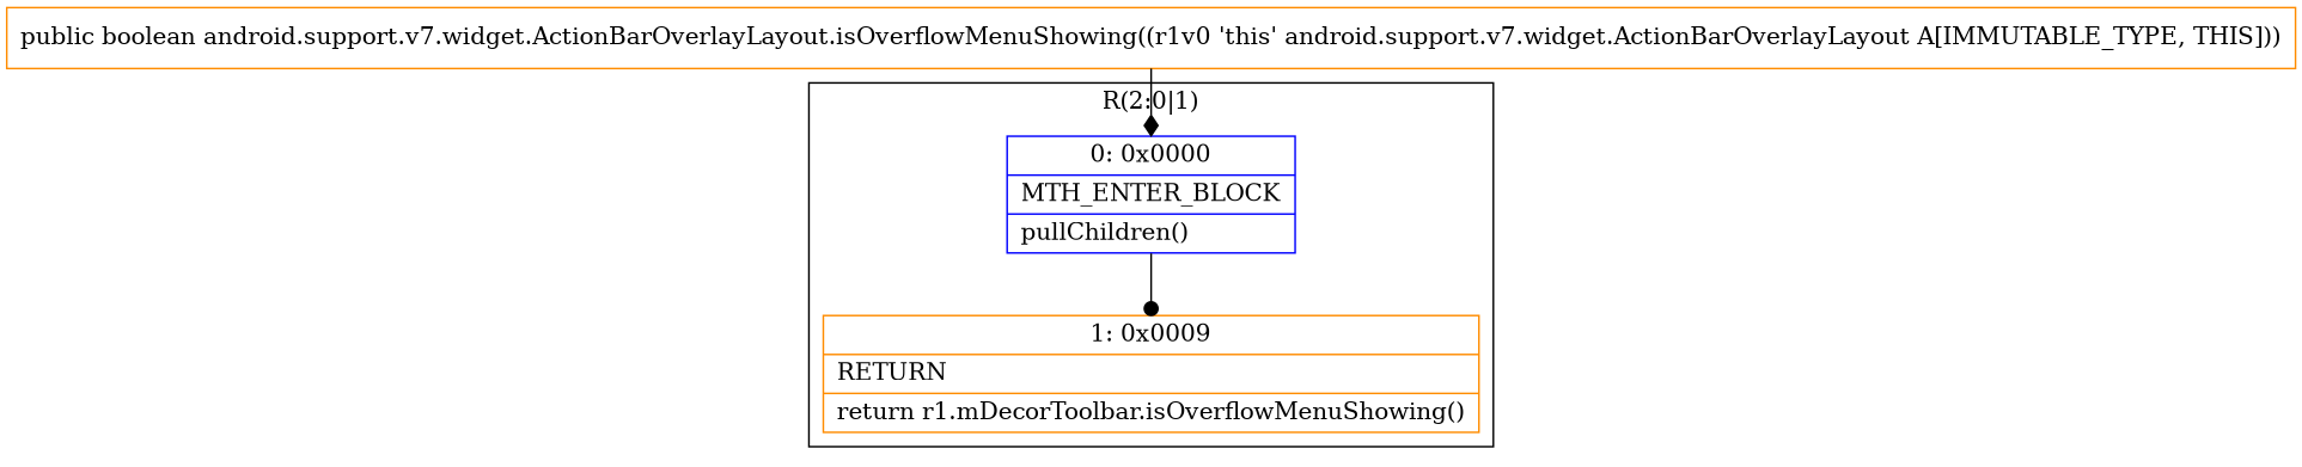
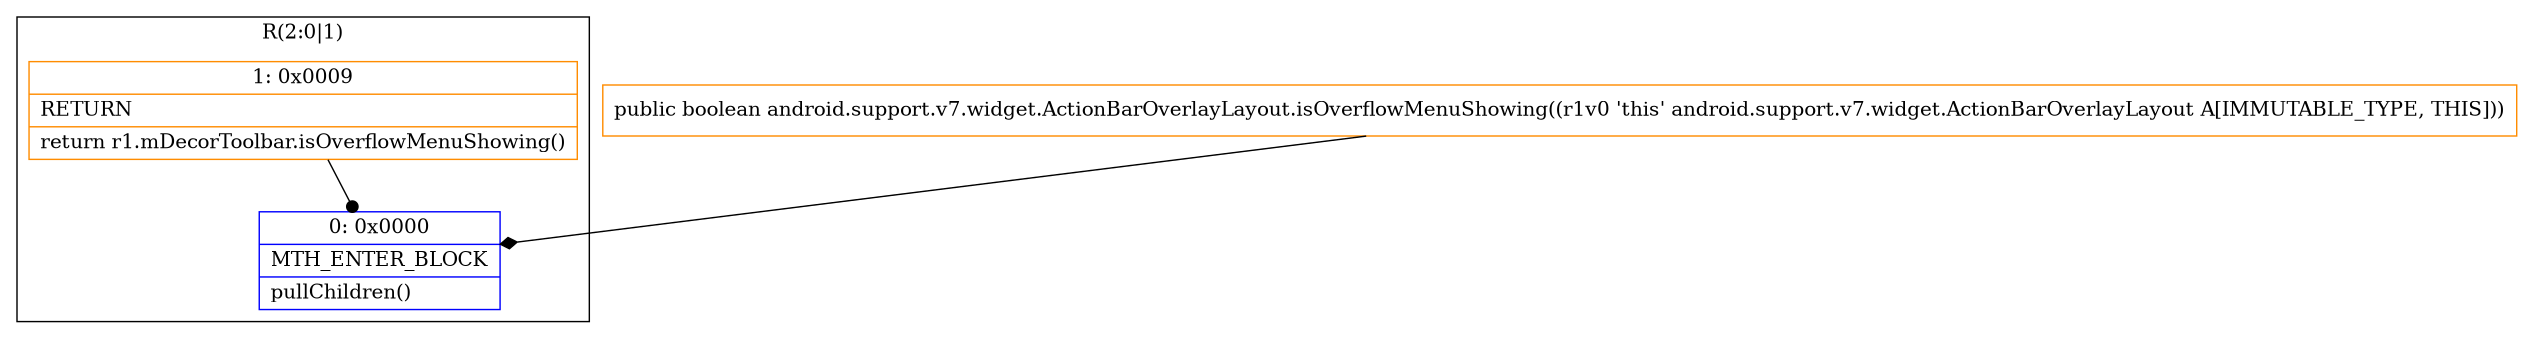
  digraph {
    node [color=darkorange shape=record]
    n1 [color=blue label="{0\:\ 0x0000|MTH_ENTER_BLOCK\l|pullChildren()\l}"]
    n2 [label="{1\:\ 0x0009|RETURN\l|return r1.mDecorToolbar.isOverflowMenuShowing()\l}"]
    n3 [label="{public boolean android.support.v7.widget.ActionBarOverlayLayout.isOverflowMenuShowing((r1v0 'this' android.support.v7.widget.ActionBarOverlayLayout A[IMMUTABLE_TYPE, THIS])) }"]
    subgraph cluster_1 {
      label="R(2:0|1)"
      n1
      n2
    }
-   n1 -> n2 [arrowhead=dot]
+   n2 -> n1 [arrowhead=dot]
    n3 -> n1 [arrowhead=diamond]
  }
